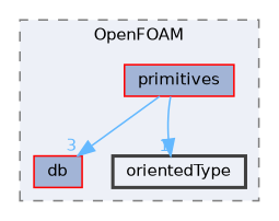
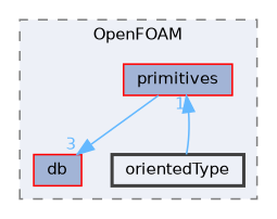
  digraph {
    compound=true
    node [color=red fillcolor="#a2b4d6" fontname=Helvetica fontsize=10 shape=box style=filled]
    edge [color=steelblue1 fontcolor=steelblue1 fontname=Helvetica fontsize=10 labeldistance=1.5 labelfontname=Helvetica labelfontsize=10]
    n1 [height=0.2 label=primitives width=0.4]
    n2 [height=0.2 label=db width=0.4]
    n3 [color=grey25 fillcolor="#edf0f7" height=0.2 label=orientedType style="filled,bold" width=0.4]
    subgraph cluster_1 {
      bgcolor="#edf0f7"
      fontname=Helvetica
      fontsize=10
      label=OpenFOAM
      pencolor=grey50
      style="filled,dashed"
      n1
      n2
      n3
    }
    n1 -> n2 [headlabel=3]
-   n1 -> n3 [headlabel=1]
+   n3 -> n1 [headlabel=1]
  }
